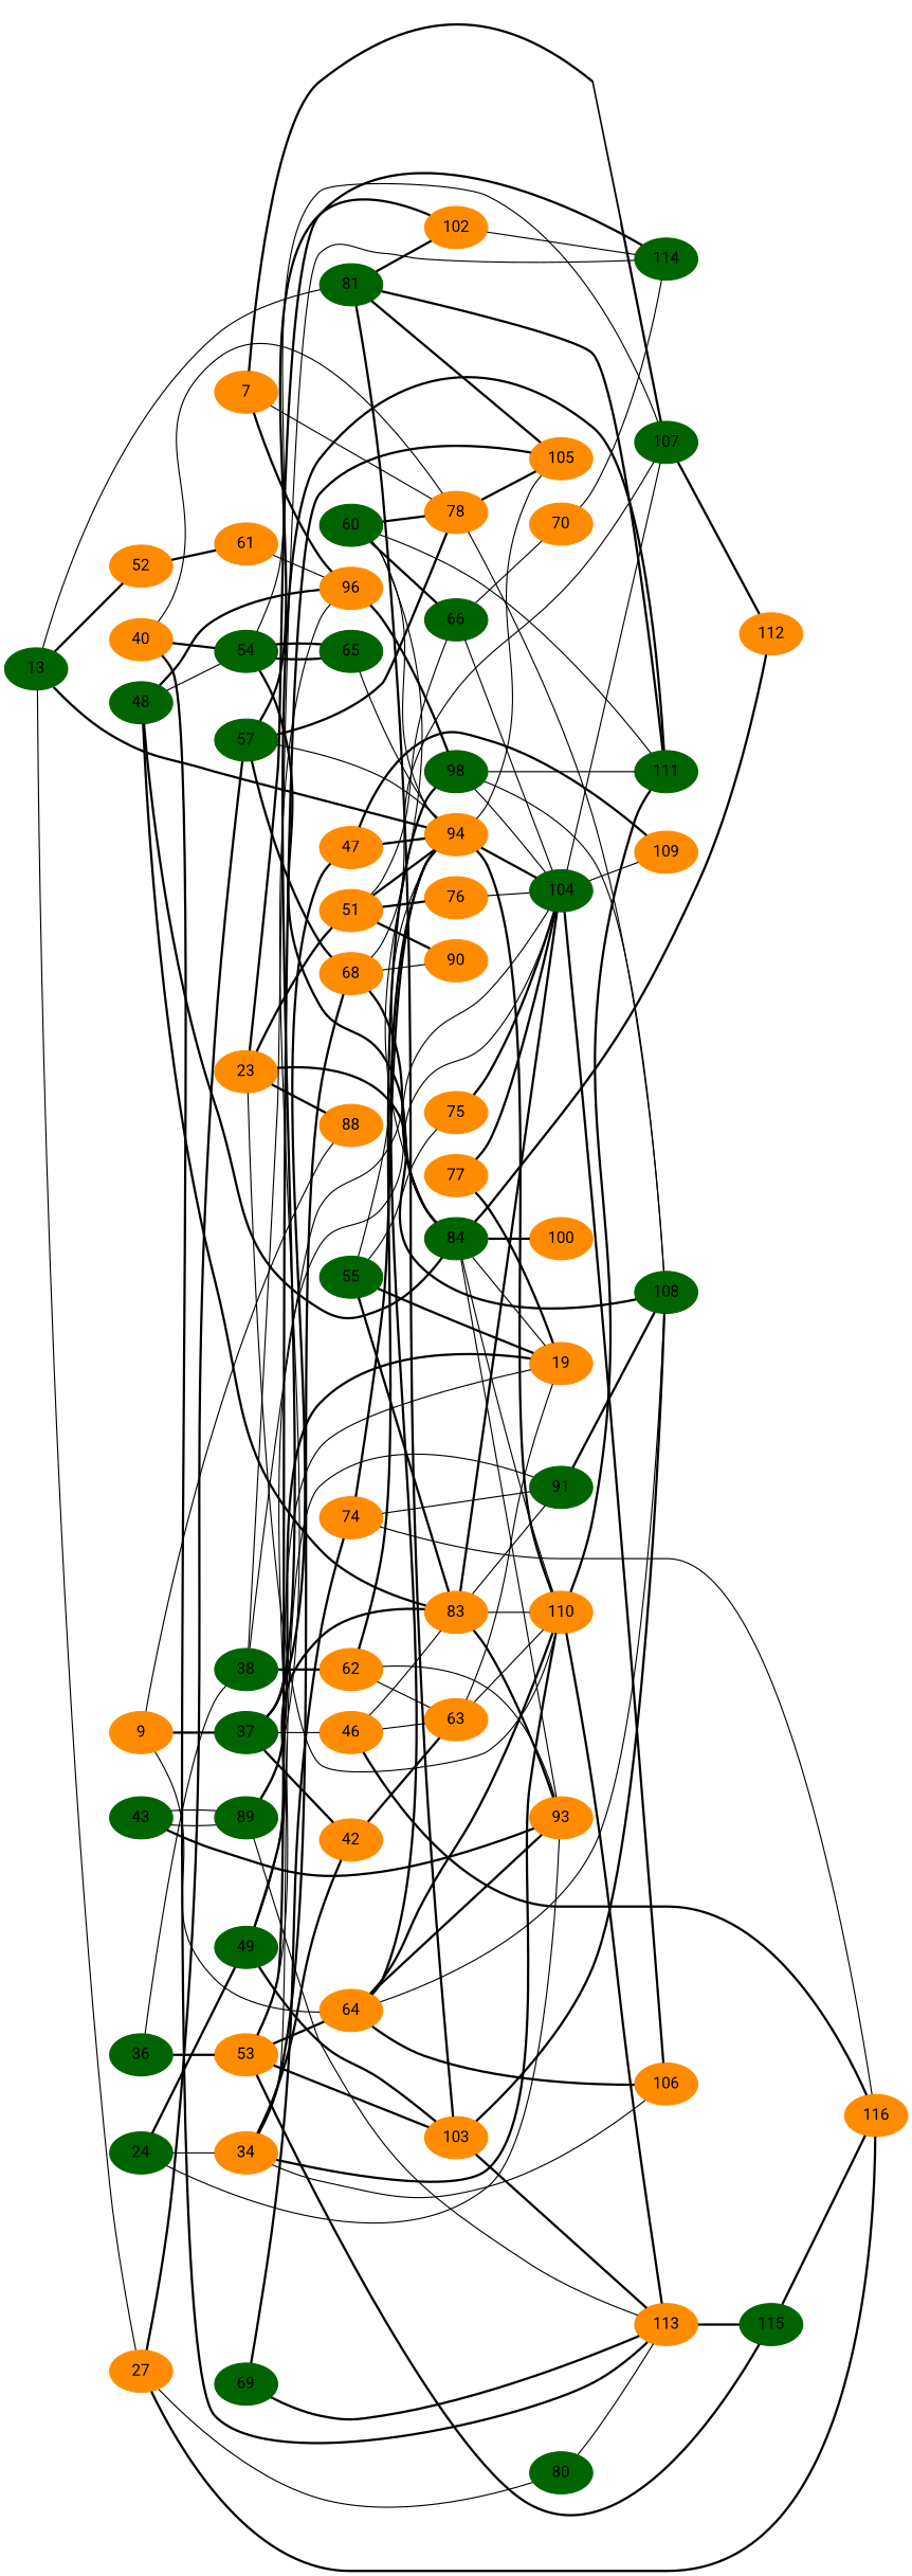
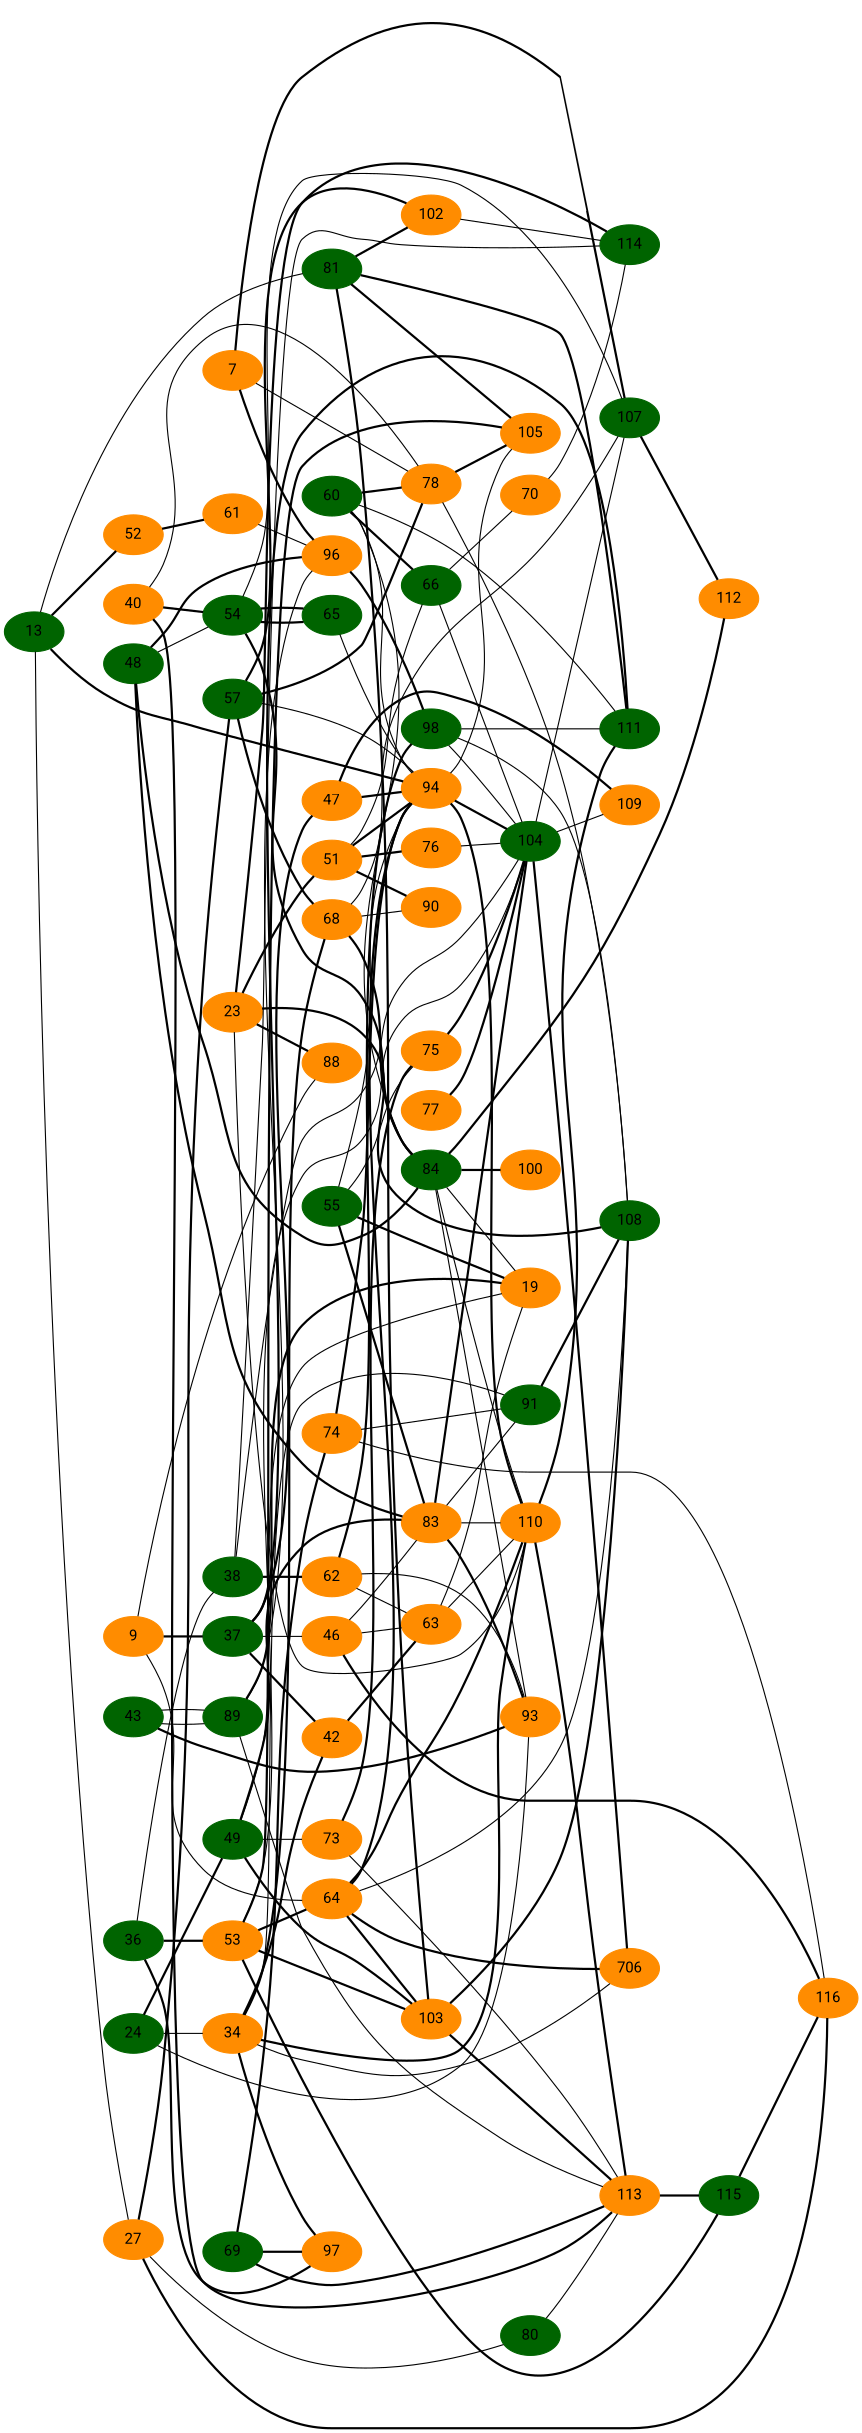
  graph {
    fontname=Roboto
    rankdir=LR
    node [color=darkorange fontname=Roboto style=filled]
    edge [fontname=Roboto style=bold]
    78 [super="+2"]
    108 [color=darkgreen super="+45"]
    105
    7
    96 [super="+82"]
    107 [color=darkgreen super="+92"]
    98 [color=darkgreen super="+95"]
    112
    37 [color=darkgreen super="+1"]
    42
    46 [super="+6+18"]
    47
    111 [color=darkgreen super="+71"]
    9
    64 [super="+21"]
    88
    94 [super="+86+59+67"]
    110 [super="+39+101+35"]
    93 [super="+87"]
-   106
+   106 [label=706]
    27 [super="+12"]
    57 [color=darkgreen]
    80 [color=darkgreen]
    116
    13 [color=darkgreen]
    52
    81 [color=darkgreen super="+79"]
    61
    103
    102
    104 [color=darkgreen super="+56+85"]
    23 [super="+8"]
    51
    114 [color=darkgreen super="+10"]
    76
    66 [color=darkgreen]
    90
    113
    34 [super="+19"]
    68 [super="+17"]
    91 [color=darkgreen]
+   97
    24 [color=darkgreen]
    49 [color=darkgreen]
    83 [super="+22+72"]
+   73
    n47 [label=19 super="+11+28"]
    63
    84 [color=darkgreen super="+41"]
    38 [color=darkgreen super="+29"]
    62
    36 [color=darkgreen]
    53 [super="+15"]
    115 [color=darkgreen]
    109
    54 [color=darkgreen super="+25"]
    65 [color=darkgreen]
    40
    43 [color=darkgreen]
    89 [color=darkgreen]
    48 [color=darkgreen]
    100 [super="+26"]
    75
    70
    55 [color=darkgreen]
    60 [color=darkgreen super="+14"]
    69 [color=darkgreen]
    74
    77
    78 -- 108 [style=solid]
    78 -- 105
    7 -- 78 [style=solid]
    7 -- 96
    7 -- 107
    96 -- 98
    107 -- 112
    98 -- 108 [style=solid]
    98 -- 111 [style=solid weight=2]
    98 -- 104 [style=solid weight=2]
    37 -- 42
    37 -- 46 [style=solid]
    37 -- 47
    37 -- 111
    42 -- 63
    46 -- 116
    46 -- 83 [style=solid]
    46 -- 63 [style=solid weight=2]
    47 -- 94
    47 -- 109
    9 -- 37 [weight=2]
    9 -- 64 [style=solid weight=2]
    9 -- 88 [style=solid]
    64 -- 108 [style=solid]
    64 -- 94 [weight=2]
    64 -- 110
-   64 -- 93 [weight=2]
+   64 -- 103 [weight=2]
    64 -- 106
    94 -- 105 [style=solid]
    94 -- 110 [weight=5]
    94 -- 104 [weight=3]
    110 -- 111 [weight=2]
    110 -- 113
    27 -- 57
    27 -- 80 [style=solid]
    27 -- 116
    57 -- 78
    57 -- 94 [style=solid]
    57 -- 102
    57 -- 68
    80 -- 113 [style=solid]
    13 -- 94
    13 -- 27 [style=solid]
    13 -- 52
    13 -- 81 [style=solid]
    52 -- 61
    81 -- 105 [weight=2]
    81 -- 111
    81 -- 103
    81 -- 102
    61 -- 96 [style=solid]
    103 -- 108
    103 -- 113
    102 -- 114 [style=solid]
    104 -- 107 [style=solid]
    104 -- 106
    104 -- 109 [style=solid]
    23 -- 108 [weight=2]
    23 -- 88
    23 -- 110 [style=solid weight=2]
    23 -- 51
    23 -- 114 [weight=2]
    51 -- 94 [weight=2]
    51 -- 76
    51 -- 66 [style=solid]
    51 -- 90
    76 -- 104 [style=solid]
    66 -- 104 [style=solid]
    66 -- 70 [style=solid]
    113 -- 115
    34 -- 42
    34 -- 110 [weight=2]
    34 -- 106 [style=solid]
    34 -- 68
    34 -- 91 [style=solid]
+   34 -- 97
    68 -- 107 [style=solid]
    68 -- 90 [style=solid]
    68 -- 84
    91 -- 108
    24 -- 93 [style=solid]
    24 -- 34 [style=solid]
    24 -- 49
    49 -- 103
    49 -- 83
+   49 -- 73 [style=solid]
    49 -- n47 [style=solid]
    83 -- 110 [style=solid weight=3]
    83 -- 93
    83 -- 104
    83 -- 91 [style=solid]
+   73 -- 113 [style=solid]
+   73 -- 75
    63 -- 110 [style=solid]
    63 -- n47 [style=solid]
    84 -- 112
    84 -- 110 [style=solid]
    84 -- 93 [style=solid]
    84 -- n47 [style=solid]
    84 -- 100 [weight=2]
    38 -- 104 [style=solid weight=2]
    38 -- 114 [style=solid weight=2]
    38 -- 62
    62 -- 98
    62 -- 93 [style=solid]
    62 -- 63 [style=solid]
+   36 -- 97
    36 -- 38 [style=solid]
    36 -- 53
    53 -- 105
    53 -- 64
    53 -- 103
    53 -- 104 [style=solid]
    53 -- 115
    115 -- 116
    54 -- 107 [style=solid weight=2]
    54 -- 84
    54 -- 65
    54 -- 65
    65 -- 94 [style=solid]
    40 -- 78 [style=solid]
    40 -- 113
    40 -- 54
    43 -- 93
    43 -- 89 [style=solid]
    43 -- 89 [style=solid]
    89 -- 96 [style=solid]
    89 -- 113 [style=solid]
    89 -- n47
    48 -- 96 [weight=2]
    48 -- 83
    48 -- 84
    48 -- 54 [style=solid]
    75 -- 104
    70 -- 114 [style=solid]
    55 -- 94 [style=solid]
    55 -- 83
    55 -- n47
    55 -- 75 [style=solid]
    60 -- 78 [weight=2]
    60 -- 111 [style=solid]
    60 -- 94 [style=solid weight=2]
    60 -- 66
    60 -- 84 [style=solid]
    69 -- 113
+   69 -- 97
    69 -- 74
    74 -- 94
    74 -- 116 [style=solid]
    74 -- 91 [style=solid]
    77 -- 104
-   77 -- n47
  }
